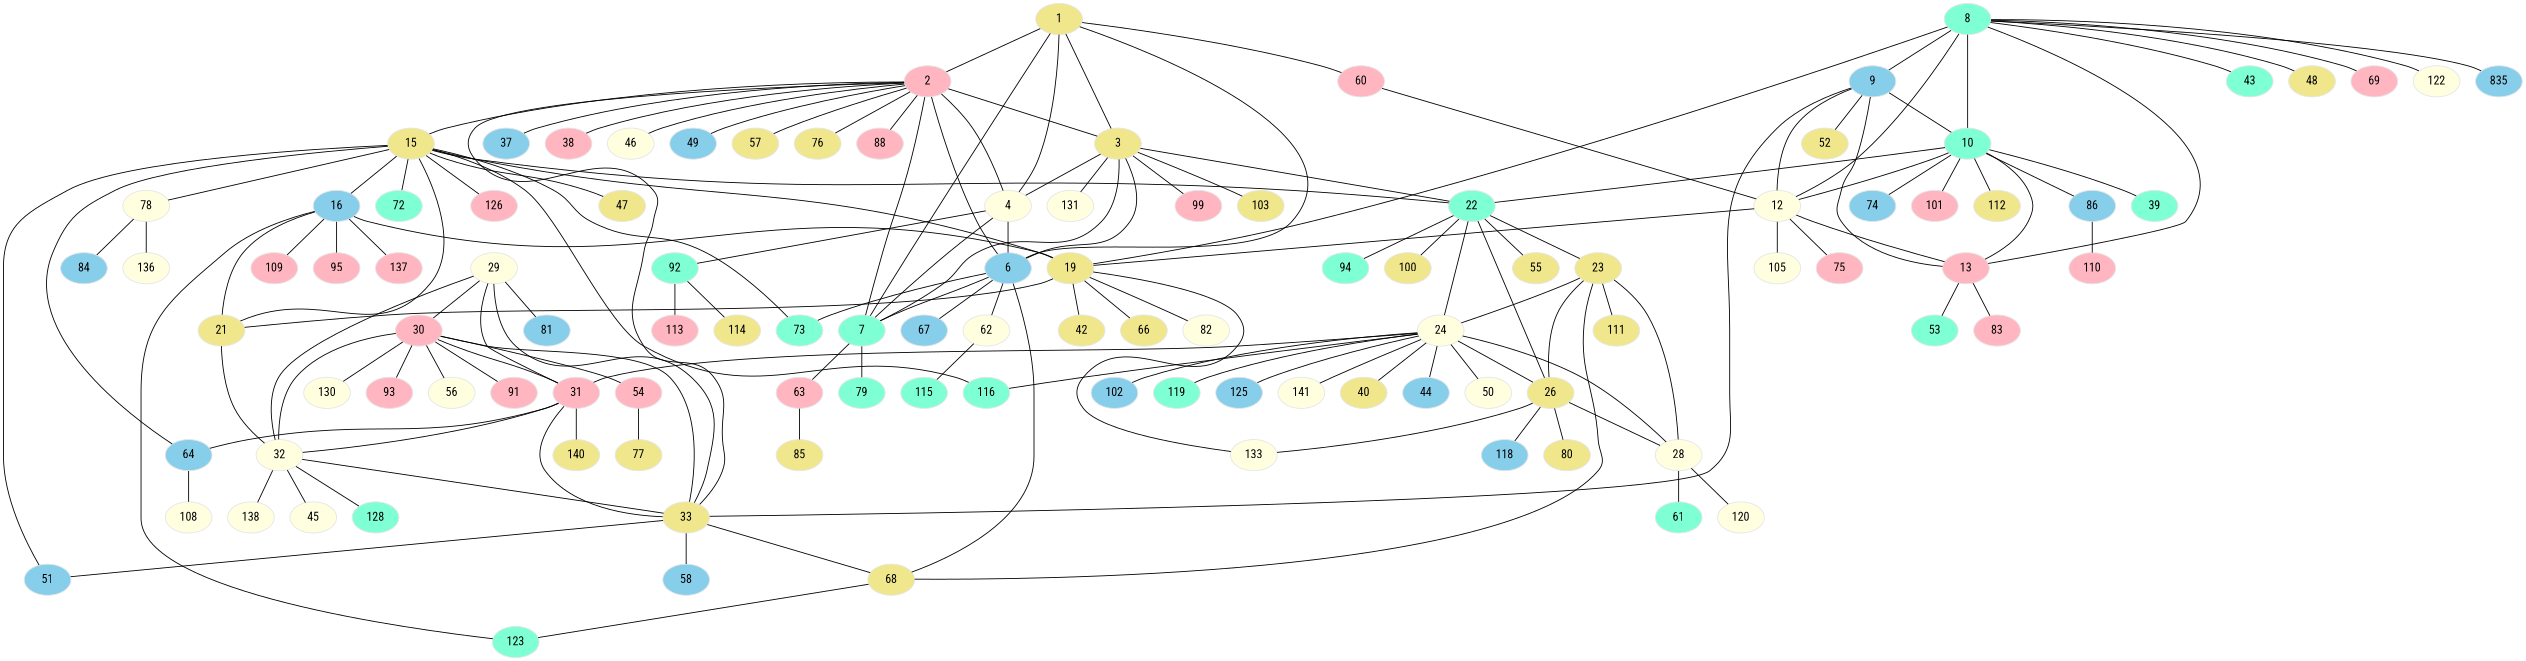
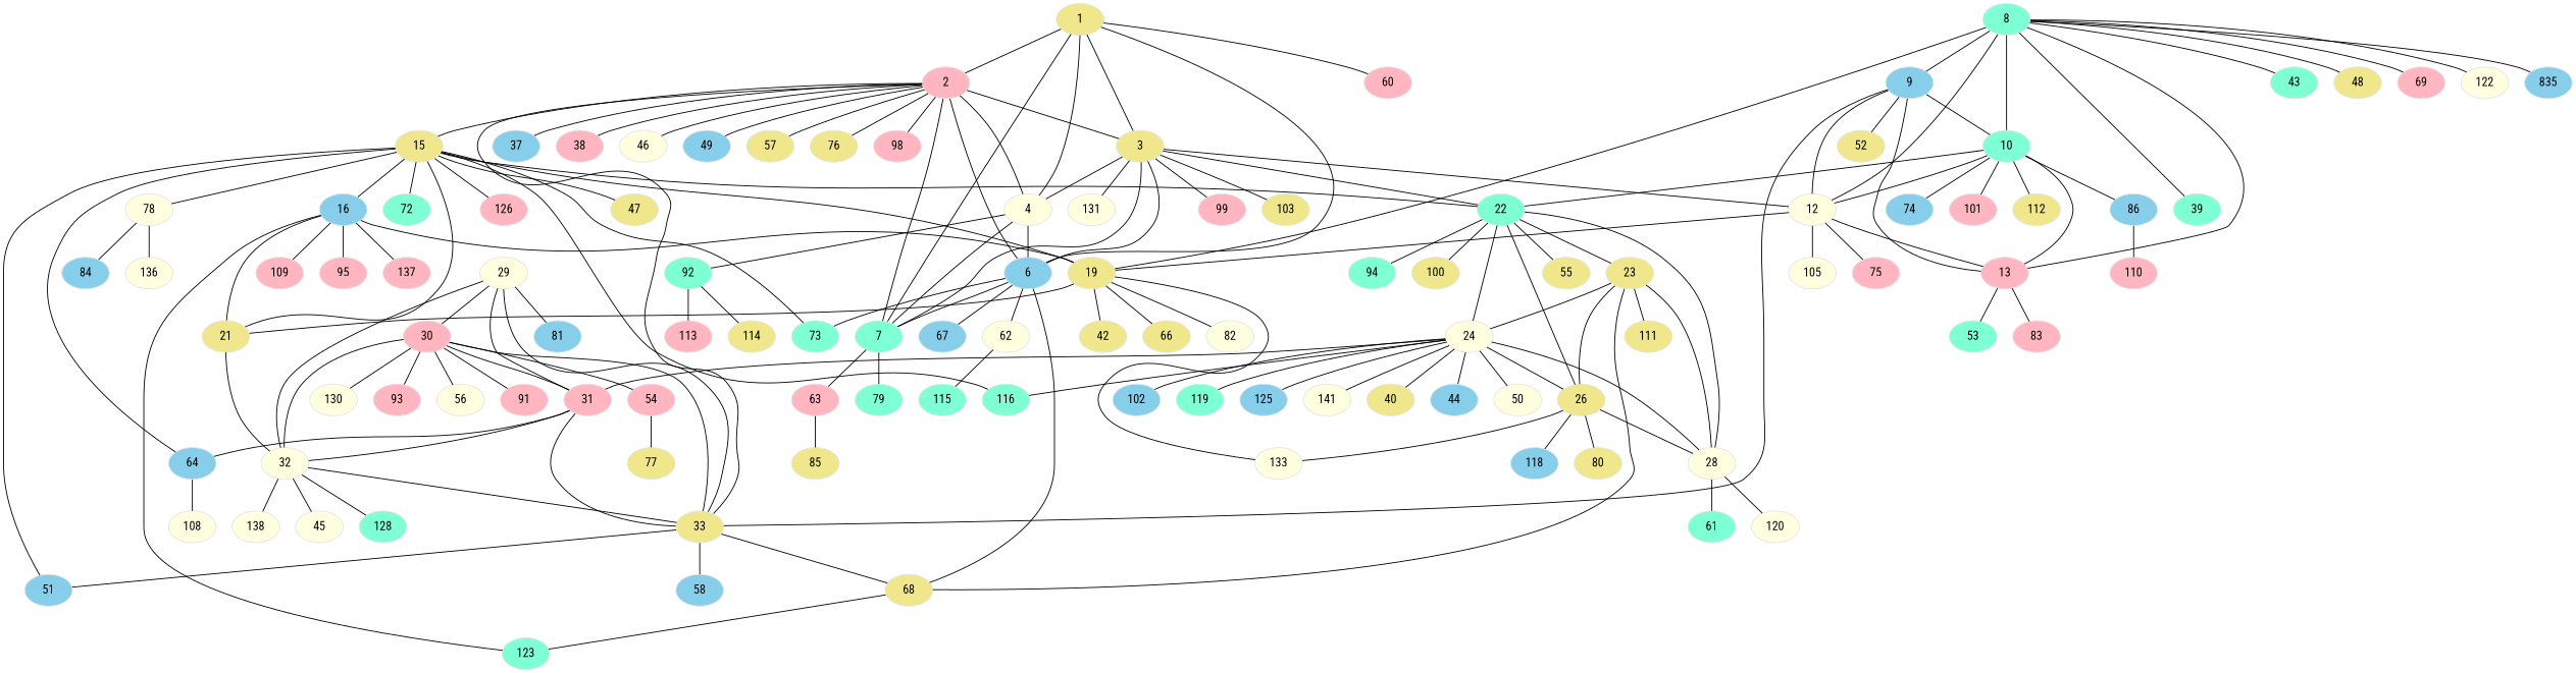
  graph {
    fontname="Roboto Condensed"
    node [color=gray90 fillcolor=khaki fontname="Roboto Condensed" style=filled]
    edge [fontname="Roboto Condensed"]
    1 [super="+65"]
    2 [fillcolor=lightpink super="+5"]
    3 [super="+129"]
    4 [fillcolor=lightyellow]
    6 [fillcolor=skyblue super="+89"]
    7 [fillcolor=aquamarine]
    60 [fillcolor=lightpink]
    15 [super="+17"]
    33
    37 [fillcolor=skyblue]
    38 [fillcolor=lightpink]
    46 [fillcolor=lightyellow]
    49 [fillcolor=skyblue super="+104"]
    57
    76
-   88 [fillcolor=lightpink]
+   88 [fillcolor=lightpink label=98]
    12 [fillcolor=lightyellow super="+117"]
    22 [fillcolor=aquamarine super="+27"]
    99 [fillcolor=lightpink]
    103
    131 [fillcolor=lightyellow]
    92 [fillcolor=aquamarine super="+98"]
    62 [fillcolor=lightyellow super="+90"]
    67 [fillcolor=skyblue super="+97"]
    68 [super="+96"]
    73 [fillcolor=aquamarine super="+107"]
    63 [fillcolor=lightpink]
    79 [fillcolor=aquamarine]
    19 [super="+20"]
    16 [fillcolor=skyblue super="+18"]
    21 [super="+127"]
    n32 [label=47]
    51 [fillcolor=skyblue]
    64 [fillcolor=skyblue super="+87"]
    72 [fillcolor=aquamarine]
    78 [fillcolor=lightyellow super="+139"]
    116 [fillcolor=aquamarine]
    126 [fillcolor=lightpink]
    58 [fillcolor=skyblue]
    13 [fillcolor=lightpink]
    75 [fillcolor=lightpink]
    105 [fillcolor=lightyellow]
    23 [super="+121"]
    24 [fillcolor=lightyellow super="+25"]
    26 [super="+47"]
    28 [fillcolor=lightyellow super="+70"]
    55
    94 [fillcolor=aquamarine]
    100 [super="+142"]
    113 [fillcolor=lightpink]
    114
    115 [fillcolor=aquamarine]
    123 [fillcolor=aquamarine]
    85 [super="+143"]
    8 [fillcolor=aquamarine super="+14"]
    9 [fillcolor=skyblue super="+11"]
    10 [fillcolor=aquamarine super="+124"]
    39 [fillcolor=aquamarine]
    43 [fillcolor=aquamarine]
    48
    69 [fillcolor=lightpink]
    122 [fillcolor=lightyellow]
    n63 [fillcolor=skyblue label=835]
    52 [super="+134"]
    74 [fillcolor=skyblue]
    86 [fillcolor=skyblue]
    101 [fillcolor=lightpink]
    112
    53 [fillcolor=aquamarine]
    83 [fillcolor=lightpink]
    42
    66
    82 [fillcolor=lightyellow]
    133 [fillcolor=lightyellow]
    110 [fillcolor=lightpink]
    95 [fillcolor=lightpink]
    109 [fillcolor=lightpink]
    137 [fillcolor=lightpink]
    32 [fillcolor=lightyellow super="+35"]
    108 [fillcolor=lightyellow]
    84 [fillcolor=skyblue]
    136 [fillcolor=lightyellow]
    45 [fillcolor=lightyellow]
    128 [fillcolor=aquamarine]
    138 [fillcolor=lightyellow]
    111
    31 [fillcolor=lightpink super="+36"]
    40
    44 [fillcolor=skyblue]
    50 [fillcolor=lightyellow]
    102 [fillcolor=skyblue]
    119 [fillcolor=aquamarine]
    125 [fillcolor=skyblue]
    141 [fillcolor=lightyellow]
    80
    118 [fillcolor=skyblue]
    61 [fillcolor=aquamarine]
    120 [fillcolor=lightyellow]
-   140
    29 [fillcolor=lightyellow super="+106"]
    30 [fillcolor=lightpink super="+34"]
    81 [fillcolor=skyblue]
    54 [fillcolor=lightpink super="+59"]
    56 [fillcolor=lightyellow super="+71"]
    91 [fillcolor=lightpink super="+132"]
    93 [fillcolor=lightpink]
    130 [fillcolor=lightyellow]
    77
    1 -- 2 [weight=2]
    1 -- 3
    1 -- 4
    1 -- 6
    1 -- 7
    1 -- 60
    2 -- 3 [weight=2]
    2 -- 4 [weight=2]
    2 -- 6 [weight=2]
    2 -- 7 [weight=2]
    2 -- 15
    2 -- 33
    2 -- 37
    2 -- 38
    2 -- 46
    2 -- 49
    2 -- 57
    2 -- 76
    2 -- 88
    3 -- 4
    3 -- 6
    3 -- 7
-   60 -- 12
+   3 -- 12
    3 -- 22
    3 -- 99
    3 -- 103
    3 -- 131
    4 -- 6
    4 -- 7
    4 -- 92
    6 -- 7
    6 -- 62
    6 -- 67
    6 -- 68
    6 -- 73
    7 -- 63
    7 -- 79
    15 -- 22
    15 -- 73
    15 -- 19 [weight=4]
    15 -- 16 [weight=4]
    15 -- 21 [weight=2]
    15 -- n32
    15 -- 51
    15 -- 64
    15 -- 72
    15 -- 78
    15 -- 116
    15 -- 126
    33 -- 68
    33 -- 51
    33 -- 58
    12 -- 19
    12 -- 13
    12 -- 75
    12 -- 105
    22 -- 23 [weight=2]
    22 -- 24 [weight=4]
    22 -- 26 [weight=2]
+   22 -- 28 [weight=2]
    22 -- 55
    22 -- 94
    22 -- 100
    92 -- 113
    92 -- 114
    62 -- 115
    68 -- 123
    63 -- 85
    19 -- 21 [weight=2]
    19 -- 42
    19 -- 66
    19 -- 82
    19 -- 133
    16 -- 19 [weight=4]
    16 -- 21 [weight=2]
    16 -- 123
    16 -- 95
    16 -- 109
    16 -- 137
    21 -- 32
    64 -- 108
    78 -- 84
    78 -- 136
    13 -- 53
    13 -- 83
    23 -- 68
    23 -- 24 [weight=2]
    23 -- 26
    23 -- 28
    23 -- 111
    24 -- 116
    24 -- 26 [weight=2]
    24 -- 28 [weight=2]
    24 -- 31
    24 -- 40
    24 -- 44
    24 -- 50
    24 -- 102
    24 -- 119
    24 -- 125
    24 -- 141
    26 -- 28
    26 -- 133
    26 -- 80
    26 -- 118
    28 -- 61
    28 -- 120
    8 -- 12 [weight=2]
    8 -- 19
    8 -- 13 [weight=2]
    8 -- 9 [weight=4]
    8 -- 10 [weight=2]
-   10 -- 39
+   8 -- 39
    8 -- 43
    8 -- 48
    8 -- 69
    8 -- 122
    8 -- n63
    9 -- 33
    9 -- 12 [weight=2]
    9 -- 13 [weight=2]
    9 -- 10 [weight=2]
    9 -- 52
    10 -- 12
    10 -- 22
    10 -- 13
    10 -- 74
    10 -- 86
    10 -- 101
    10 -- 112
    86 -- 110
    32 -- 33 [weight=2]
    32 -- 45
    32 -- 128
    32 -- 138
    31 -- 33
    31 -- 64
    31 -- 32 [weight=2]
-   31 -- 140
    29 -- 33
    29 -- 32 [weight=2]
    29 -- 31
    29 -- 30 [weight=2]
    29 -- 81
    30 -- 33 [weight=2]
    30 -- 32 [weight=4]
    30 -- 31 [weight=2]
    30 -- 54
    30 -- 56
    30 -- 91
    30 -- 93
    30 -- 130
    54 -- 77
  }
